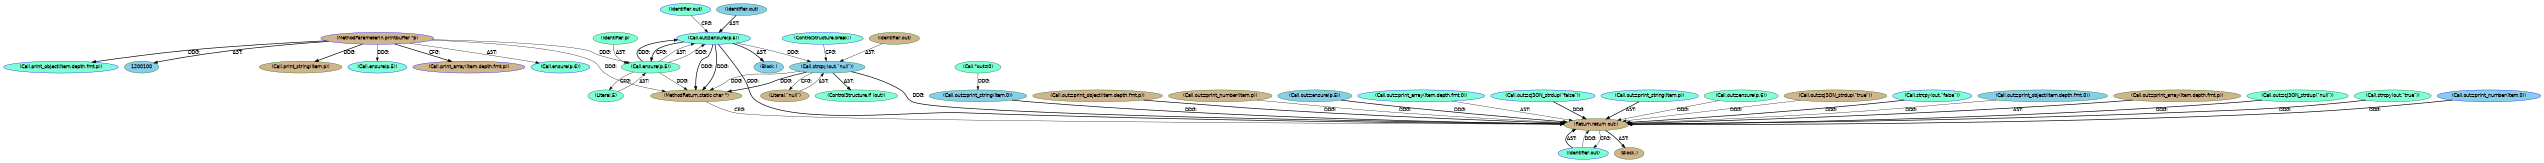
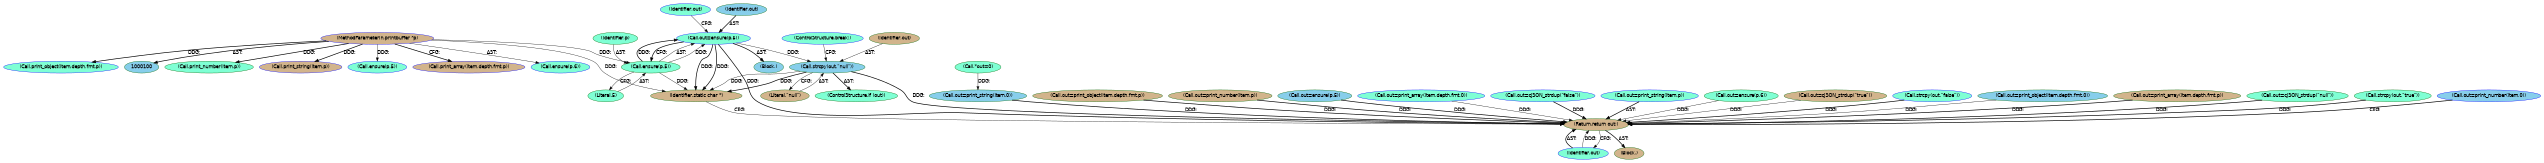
  digraph {
    fontname="DejaVu Sans"
    node [color=darkgreen fillcolor=aquamarine fontname="DejaVu Sans" style=filled]
    edge [fontname="DejaVu Sans" style=bold]
    n1 [fillcolor=skyblue label="(Call,strcpy(out,\"null\"))"]
    n2 [fillcolor=tan label="(Return,return out;)"]
    n3 [fillcolor=tan label="(Literal,\"null\")"]
-   n4 [fillcolor=tan label="(MethodReturn,static char *)"]
+   n4 [fillcolor=tan label="(Identifier,static char *)"]
    n5 [label="(ControlStructure,if (out))"]
    n6 [color=blue label="(Identifier,out)"]
    n7 [fillcolor=tan label="(Block,)"]
    n8 [color=blue label="(Call,out=ensure(p,5))"]
    n9 [label="(Call,ensure(p,5))"]
    n10 [fillcolor=skyblue label="(Block,)"]
    n11 [label="(Literal,5)"]
    n12 [color=blue fillcolor=tan label="(MethodParameterIn,printbuffer *p)"]
-   n14 [fillcolor=tan label="(Call,print_string(item,p))"]
+   n13 [label="(Call,print_number(item,p))"]
+   n14 [color=blue fillcolor=tan label="(Call,print_string(item,p))"]
    n15 [color=blue label="(Call,ensure(p,5))"]
    n16 [color=blue fillcolor=tan label="(Call,print_array(item,depth,fmt,p))"]
    n17 [color=blue label="(Call,ensure(p,6))"]
    n18 [color=blue label="(Call,print_object(item,depth,fmt,p))"]
-   1000100 [fillcolor=skyblue label=1200100]
+   1000100 [fillcolor=skyblue]
    n20 [fillcolor=skyblue label="(Call,out=print_string(item,0))"]
    n21 [color=blue label="(Identifier,out)"]
    n22 [fillcolor=tan label="(Call,out=print_object(item,depth,fmt,p))"]
    n23 [color=blue label="(ControlStructure,break;)"]
    n24 [fillcolor=tan label="(Call,out=print_number(item,p))"]
    n25 [fillcolor=skyblue label="(Call,out=ensure(p,5))"]
    n26 [color=blue label="(Call,out=print_array(item,depth,fmt,0))"]
    n27 [color=blue label="(Call,out=cJSON_strdup(\"false\"))"]
    n28 [label="(Identifier,p)"]
    n29 [color=blue label="(Call,out=print_string(item,p))"]
    n30 [label="(Call,out=ensure(p,6))"]
    n31 [fillcolor=tan label="(Call,out=cJSON_strdup(\"true\"))"]
    n32 [color=blue label="(Call,strcpy(out,\"false\"))"]
    n33 [fillcolor=skyblue label="(Call,out=print_object(item,depth,fmt,0))"]
    n34 [fillcolor=tan label="(Identifier,out)"]
    n35 [label="(Call,*out=0)"]
    n36 [fillcolor=tan label="(Call,out=print_array(item,depth,fmt,p))"]
    n37 [label="(Call,out=cJSON_strdup(\"null\"))"]
    n38 [label="(Call,strcpy(out,\"true\"))"]
    n39 [color=blue fillcolor=skyblue label="(Call,out=print_number(item,0))"]
    n40 [fillcolor=skyblue label="(Identifier,out)"]
    n1 -> n2 [label="DDG: "]
    n1 -> n3 [label="CFG: " style=solid]
    n1 -> n4 [label="DDG: "]
    n1 -> n4 [label="DDG: " style=solid]
    n1 -> n5 [label="AST: "]
    n2 -> n6 [label="CFG: " style=solid]
    n2 -> n7 [label="AST: "]
    n3 -> n1 [label="AST: " style=solid]
    n4 -> n2 [label="CFG: " style=solid]
    n6 -> n2 [label="AST: "]
    n6 -> n2 [label="DDG: " style=solid]
    n8 -> n1 [label="DDG: " style=solid]
    n8 -> n2 [label="DDG: "]
    n8 -> n4 [label="DDG: "]
    n8 -> n4 [label="DDG: "]
    n8 -> n9 [label="CFG: "]
    n8 -> n10 [label="AST: "]
    n9 -> n4 [label="DDG: " style=solid]
    n9 -> n8 [label="AST: " style=solid]
    n9 -> n8 [label="DDG: " style=solid]
    n9 -> n8 [label="DDG: "]
    n9 -> n11 [label="CFG: " style=solid]
    n11 -> n9 [label="AST: " style=solid]
    n12 -> n4 [label="DDG: " style=solid]
    n12 -> n9 [label="DDG: " style=solid]
+   n12 -> n13 [label="DDG: "]
    n12 -> n14 [label="DDG: "]
    n12 -> n15 [label="DDG: " style=solid]
    n12 -> n16 [label="CFG: "]
    n12 -> n17 [label="AST: " style=solid]
    n12 -> n18 [label="DDG: "]
    n12 -> 1000100 [label="AST: "]
    n20 -> n2 [label="DDG: "]
    n21 -> n8 [label="CFG: " style=solid]
    n22 -> n2 [label="DDG: "]
    n23 -> n1 [label="CFG: " style=solid]
-   n24 -> n2 [label="DDG: " style=solid]
+   n24 -> n2 [label="DDG: "]
    n25 -> n2 [label="DDG: "]
-   n26 -> n2 [label="AST: " style=solid]
+   n26 -> n2 [label="DDG: " style=solid]
    n27 -> n2 [label="DDG: "]
    n28 -> n9 [label="AST: " style=solid]
    n29 -> n2 [label="AST: "]
    n30 -> n2 [label="DDG: " style=solid]
    n31 -> n2 [label="DDG: " style=solid]
    n32 -> n2 [label="DDG: "]
    n33 -> n2 [label="DDG: " style=solid]
    n34 -> n1 [label="AST: " style=solid]
    n35 -> n20 [label="DDG: " style=solid]
-   n36 -> n2 [label="AST: "]
+   n36 -> n2 [label="DDG: "]
    n37 -> n2 [label="DDG: "]
    n38 -> n2 [label="DDG: "]
-   n39 -> n2 [label="DDG: "]
+   n39 -> n2 [label="CFG: "]
    n40 -> n8 [label="AST: "]
  }
